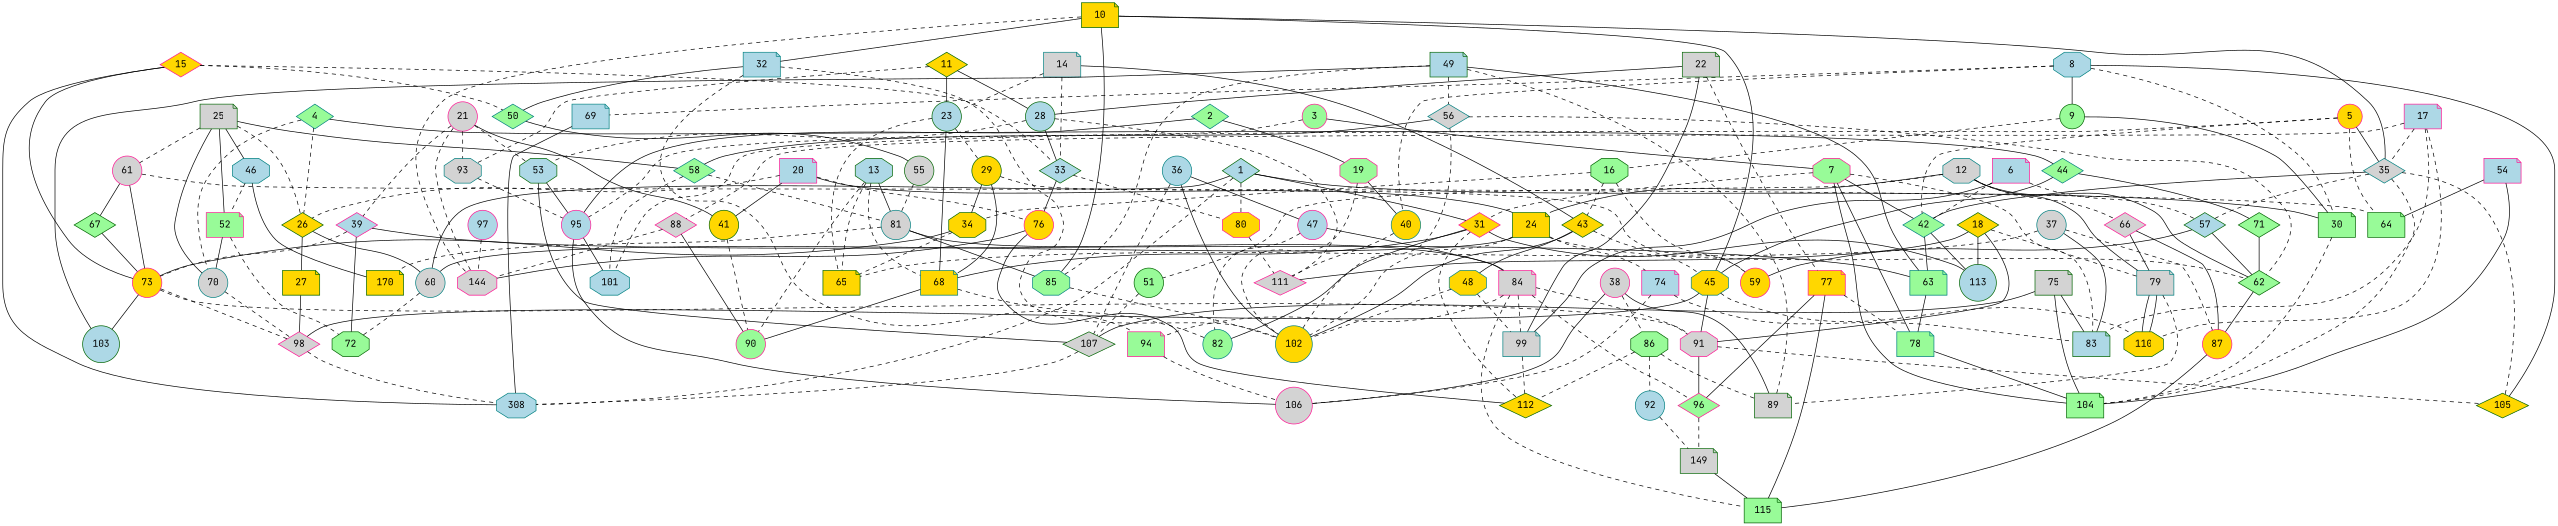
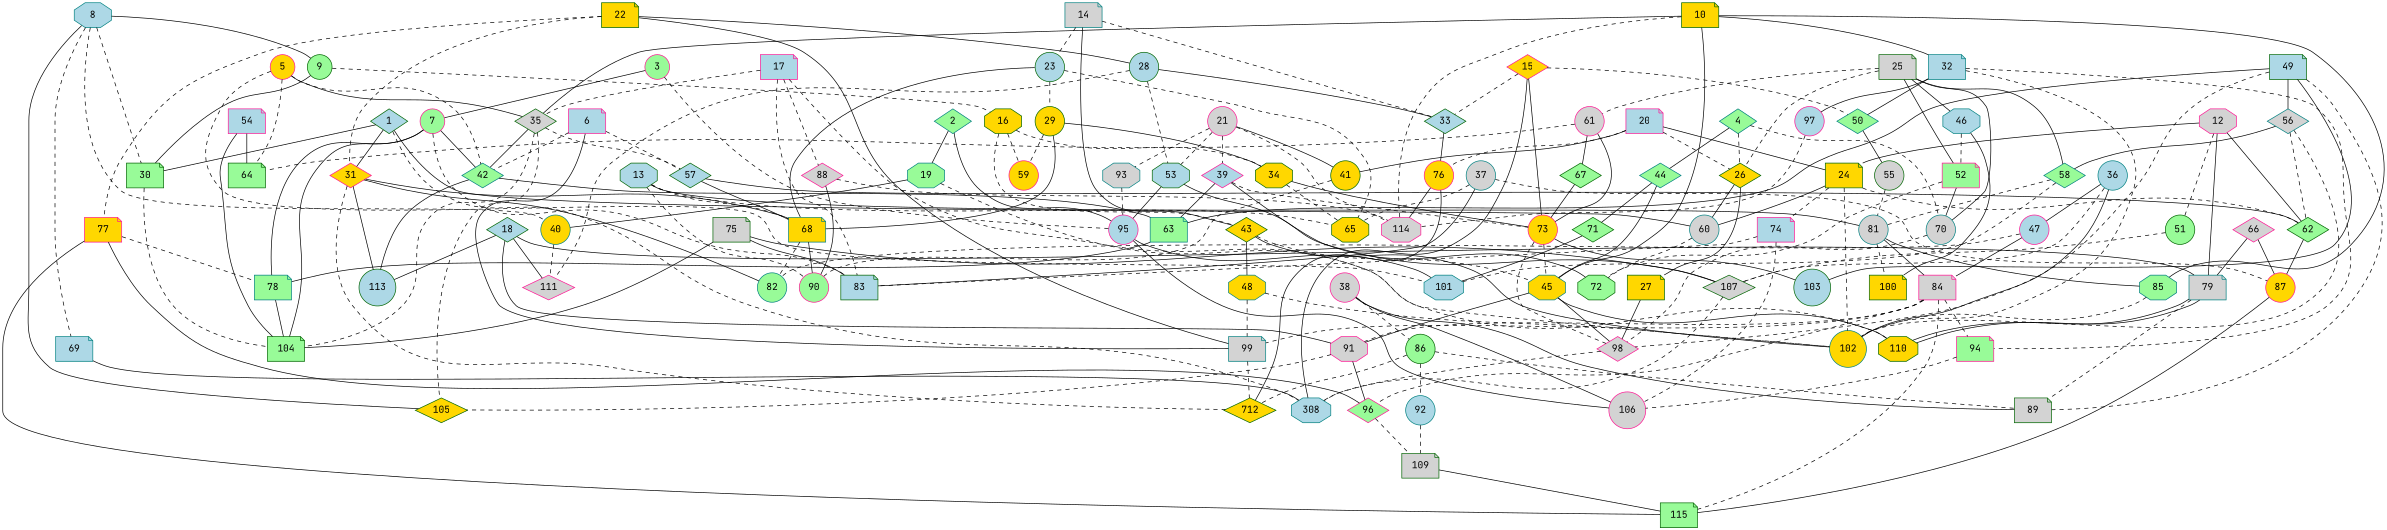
  graph {
    fontname="JetBrains Mono"
    node [color=darkgreen fillcolor=palegreen fontname="JetBrains Mono" shape=circle style=filled]
    edge [fontname="JetBrains Mono" style=dashed]
    1 [fillcolor=lightblue shape=diamond]
    30 [shape=note]
    31 [color=deeppink fillcolor=gold shape=diamond]
    60 [color=teal fillcolor=lightgrey]
-   80 [color=deeppink fillcolor=gold shape=octagon]
    n6 [color=teal fillcolor=lightblue label=308 shape=octagon]
    104 [shape=note]
    68 [color=teal fillcolor=gold shape=note]
    113 [fillcolor=lightblue]
    82 [color=teal]
-   112 [fillcolor=gold shape=diamond]
+   112 [fillcolor=gold shape=diamond label=712]
    72 [shape=octagon]
    111 [color=deeppink fillcolor=lightgrey shape=diamond]
    2 [color=teal shape=diamond]
-   19 [color=deeppink shape=octagon]
+   19 [color=teal shape=octagon]
    95 [color=deeppink fillcolor=lightblue]
    40 [color=teal fillcolor=gold]
    102 [color=teal fillcolor=gold]
    101 [color=teal fillcolor=lightblue shape=octagon]
    106 [color=deeppink fillcolor=lightgrey]
    3 [color=deeppink]
-   7 [color=deeppink shape=octagon]
+   7 [color=deeppink]
    42 [color=teal shape=diamond]
    78 [color=teal shape=note]
    83 [fillcolor=lightblue shape=note]
    4 [color=teal shape=diamond]
    26 [fillcolor=gold shape=diamond]
    44 [color=teal shape=diamond]
    70 [color=teal fillcolor=lightgrey]
    27 [fillcolor=gold shape=note]
    45 [color=teal fillcolor=gold shape=octagon]
    71 [shape=diamond]
    98 [color=deeppink fillcolor=lightgrey shape=diamond]
    5 [color=deeppink fillcolor=gold]
-   35 [color=teal fillcolor=lightgrey shape=diamond]
+   35 [fillcolor=lightgrey shape=diamond]
    64 [shape=note]
    57 [fillcolor=lightblue shape=diamond]
    105 [fillcolor=gold shape=diamond]
    63 [color=teal shape=note]
    6 [color=deeppink fillcolor=lightblue shape=note]
    99 [color=teal fillcolor=lightgrey shape=note]
    62 [shape=diamond]
    59 [color=deeppink fillcolor=gold]
    8 [color=teal fillcolor=lightblue shape=octagon]
    9
    69 [color=teal fillcolor=lightblue shape=note]
-   16 [shape=octagon]
+   16 [fillcolor=gold shape=octagon]
    43 [fillcolor=gold shape=diamond]
    34 [fillcolor=gold shape=octagon]
    10 [fillcolor=gold shape=note]
    32 [color=teal fillcolor=lightblue shape=note]
    85 [color=teal shape=octagon]
-   114 [color=deeppink fillcolor=lightgrey shape=octagon label=144]
+   114 [color=deeppink fillcolor=lightgrey shape=octagon]
    50 [color=teal shape=diamond]
    94 [color=deeppink shape=note]
    97 [color=deeppink fillcolor=lightblue]
    110 [fillcolor=gold shape=octagon]
    91 [color=deeppink fillcolor=lightgrey shape=octagon]
-   11 [fillcolor=gold shape=diamond]
    23 [fillcolor=lightblue]
    28 [fillcolor=lightblue]
    93 [color=teal fillcolor=lightgrey shape=octagon]
-   65 [fillcolor=gold shape=note]
+   65 [fillcolor=gold shape=octagon]
    29 [fillcolor=gold]
    33 [fillcolor=lightblue shape=diamond]
    53 [fillcolor=lightblue shape=octagon]
-   12 [color=teal fillcolor=lightgrey shape=octagon]
+   12 [color=deeppink fillcolor=lightgrey shape=octagon]
    24 [fillcolor=gold shape=note]
    51
    66 [color=deeppink fillcolor=lightgrey shape=diamond]
    79 [color=teal fillcolor=lightgrey shape=note]
    74 [color=deeppink fillcolor=lightblue shape=note]
    107 [fillcolor=lightgrey shape=diamond]
    87 [color=deeppink fillcolor=gold]
    89 [fillcolor=lightgrey shape=note]
    13 [fillcolor=lightblue shape=octagon]
    81 [color=teal fillcolor=lightgrey]
    90 [color=deeppink]
-   100 [fillcolor=gold shape=note label=170]
+   100 [fillcolor=gold shape=note]
    84 [color=deeppink fillcolor=lightgrey shape=note]
    14 [color=teal fillcolor=lightgrey shape=note]
    76 [color=deeppink fillcolor=gold]
    48 [color=teal fillcolor=gold shape=octagon]
    15 [color=deeppink fillcolor=gold shape=diamond]
    73 [color=deeppink fillcolor=gold]
    55 [fillcolor=lightgrey]
    103 [fillcolor=lightblue]
    17 [color=deeppink fillcolor=lightblue shape=note]
    88 [color=deeppink fillcolor=lightgrey shape=diamond]
-   18 [fillcolor=gold shape=diamond]
+   18 [fillcolor=lightblue shape=diamond]
    96 [color=deeppink shape=diamond]
    20 [color=deeppink fillcolor=lightblue shape=note]
    41 [fillcolor=gold]
    21 [color=deeppink fillcolor=lightgrey]
    39 [color=deeppink fillcolor=lightblue shape=diamond]
-   22 [fillcolor=lightgrey shape=note]
+   22 [fillcolor=gold shape=note]
    77 [color=deeppink fillcolor=gold shape=note]
    115 [shape=note]
    25 [fillcolor=lightgrey shape=note]
    46 [color=teal fillcolor=lightblue shape=octagon]
    52 [color=deeppink shape=note]
    58 [color=teal shape=diamond]
    61 [color=deeppink fillcolor=lightgrey]
    67 [shape=diamond]
    36 [color=teal fillcolor=lightblue]
    47 [color=deeppink fillcolor=lightblue]
    37 [color=teal fillcolor=lightgrey]
    38 [color=deeppink fillcolor=lightgrey]
-   86 [shape=octagon]
+   86
    92 [color=teal fillcolor=lightblue]
    49 [fillcolor=lightblue shape=note]
    56 [color=teal fillcolor=lightgrey shape=diamond]
    54 [color=deeppink fillcolor=lightblue shape=note]
    75 [fillcolor=lightgrey shape=note]
-   109 [fillcolor=lightgrey shape=note label=149]
+   109 [fillcolor=lightgrey shape=note]
    1 -- 30 [style=solid]
    1 -- 31 [style=solid]
    1 -- 60 [style=solid]
-   1 -- 80
    1 -- n6
    30 -- 104
    31 -- 68 [style=solid]
    31 -- 113 [style=solid]
    31 -- 82 [style=solid]
    31 -- 112
    60 -- 72
-   80 -- 111
    68 -- 82
    68 -- 90 [style=solid]
    2 -- 19 [style=solid]
    2 -- 95 [style=solid]
    19 -- 40 [style=solid]
    19 -- 102
    95 -- 101 [style=solid]
    95 -- 106 [style=solid]
    40 -- 111
    3 -- 95
    3 -- 7 [style=solid]
    7 -- 104 [style=solid]
    7 -- 42 [style=solid]
    7 -- 78 [style=solid]
    7 -- 83
    42 -- 113 [style=solid]
    42 -- 63 [style=solid]
    78 -- 104 [style=solid]
    4 -- 26
    4 -- 44 [style=solid]
    4 -- 70
    26 -- 60 [style=solid]
    26 -- 27 [style=solid]
    44 -- 45 [style=solid]
    44 -- 71 [style=solid]
    70 -- 98
    27 -- 98 [style=solid]
    45 -- 98 [style=solid]
-   45 -- 110
+   45 -- 110 [style=solid]
    45 -- 91 [style=solid]
-   71 -- 62 [style=solid]
+   71 -- 101 [style=solid]
    98 -- n6
    5 -- 101
    5 -- 42
    5 -- 35 [style=solid]
    5 -- 64
    35 -- 104
    35 -- 42 [style=solid]
    35 -- 57
    35 -- 105
    57 -- 62 [style=solid]
-   57 -- 59 [style=solid]
+   57 -- 68 [style=solid]
    63 -- 78 [style=solid]
    6 -- 42
    6 -- 57
    6 -- 99 [style=solid]
    99 -- 112
    62 -- 87 [style=solid]
    8 -- 30
    8 -- 40
    8 -- 105 [style=solid]
    8 -- 9 [style=solid]
    8 -- 69
    9 -- 30 [style=solid]
    9 -- 16
    69 -- n6 [style=solid]
    16 -- 59
    16 -- 43
    16 -- 34
    43 -- 102 [style=solid]
    43 -- 45
    43 -- 48 [style=solid]
    34 -- 65
    34 -- 73 [style=solid]
    10 -- 45 [style=solid]
    10 -- 35 [style=solid]
    10 -- 32 [style=solid]
    10 -- 85 [style=solid]
    10 -- 114
    32 -- 102
    32 -- 50 [style=solid]
    32 -- 94
+   32 -- 97 [style=solid]
    85 -- 102
    50 -- 55 [style=solid]
    94 -- 106
    97 -- 114
    91 -- 105
    91 -- 96 [style=solid]
-   11 -- 23 [style=solid]
-   11 -- 28 [style=solid]
-   11 -- 93
    23 -- 68 [style=solid]
    23 -- 65
    23 -- 29
    28 -- 111
    28 -- 33 [style=solid]
    28 -- 53
    93 -- 95
    29 -- 68 [style=solid]
    29 -- 59
    29 -- 34 [style=solid]
-   33 -- 80
    33 -- 76 [style=solid]
    53 -- 95 [style=solid]
    53 -- 107 [style=solid]
    12 -- 62 [style=solid]
    12 -- 24 [style=solid]
    12 -- 51
-   12 -- 66
    12 -- 79 [style=solid]
    24 -- 60 [style=solid]
    24 -- 102
    24 -- 62
    24 -- 74
    51 -- 107
    66 -- 79 [style=solid]
    66 -- 87 [style=solid]
    79 -- 110 [style=solid]
    79 -- 110 [style=solid]
    79 -- 89
    74 -- 106
    74 -- 83
    107 -- n6
    87 -- 115 [style=solid]
    13 -- 68
    13 -- 65
    13 -- 81 [style=solid]
    13 -- 90
    81 -- 85 [style=solid]
    81 -- 100
    81 -- 84 [style=solid]
    84 -- 99
    84 -- 94
    84 -- 91
    84 -- 96
    84 -- 115
    14 -- 43 [style=solid]
    14 -- 23
    14 -- 33
    76 -- 112 [style=solid]
    76 -- 114 [style=solid]
    48 -- 102
    48 -- 99
    15 -- n6 [style=solid]
    15 -- 50
    15 -- 33
    15 -- 73 [style=solid]
    73 -- 98
-   73 -- 91
+   73 -- 45
    73 -- 103 [style=solid]
    55 -- 81
    17 -- 83
    17 -- 35
    17 -- 110
    17 -- 88
    88 -- 114
    88 -- 90 [style=solid]
    18 -- 113 [style=solid]
    18 -- 111 [style=solid]
    18 -- 91 [style=solid]
-   18 -- 79
+   18 -- 79 [style=solid]
    96 -- 109
    20 -- 26
    20 -- 24 [style=solid]
    20 -- 76
    20 -- 41 [style=solid]
    41 -- 90
    21 -- 114
    21 -- 93
    21 -- 53
    21 -- 41 [style=solid]
    21 -- 39
    39 -- 72 [style=solid]
    39 -- 63 [style=solid]
    39 -- 73
-   7 -- 31
+   22 -- 31
    22 -- 99 [style=solid]
    22 -- 28 [style=solid]
    22 -- 77
    77 -- 78
    77 -- 96 [style=solid]
    77 -- 115 [style=solid]
    25 -- 26
    25 -- 70 [style=solid]
    25 -- 46 [style=solid]
    25 -- 52 [style=solid]
    25 -- 58 [style=solid]
    25 -- 61
    46 -- 100 [style=solid]
    46 -- 52
    52 -- 72
    52 -- 70 [style=solid]
    58 -- 101
    58 -- 81
    61 -- 64
    61 -- 73 [style=solid]
    61 -- 67 [style=solid]
    67 -- 73 [style=solid]
    36 -- 102 [style=solid]
    36 -- 107
    36 -- 47 [style=solid]
    47 -- 82
    47 -- 84 [style=solid]
    37 -- 83 [style=solid]
    37 -- 65
    37 -- 87
    38 -- 106 [style=solid]
    38 -- 89 [style=solid]
    38 -- 86
    86 -- 112
    86 -- 89
    86 -- 92
    92 -- 109
-   49 -- 85
+   49 -- 98
    49 -- 63 [style=solid]
    49 -- 89
    49 -- 103 [style=solid]
-   49 -- 56
+   49 -- 56 [style=solid]
    56 -- 102
    56 -- 62
    56 -- 58 [style=solid]
    54 -- 104 [style=solid]
    54 -- 64 [style=solid]
    75 -- 104 [style=solid]
    75 -- 83 [style=solid]
    75 -- 107 [style=solid]
    109 -- 115 [style=solid]
  }
